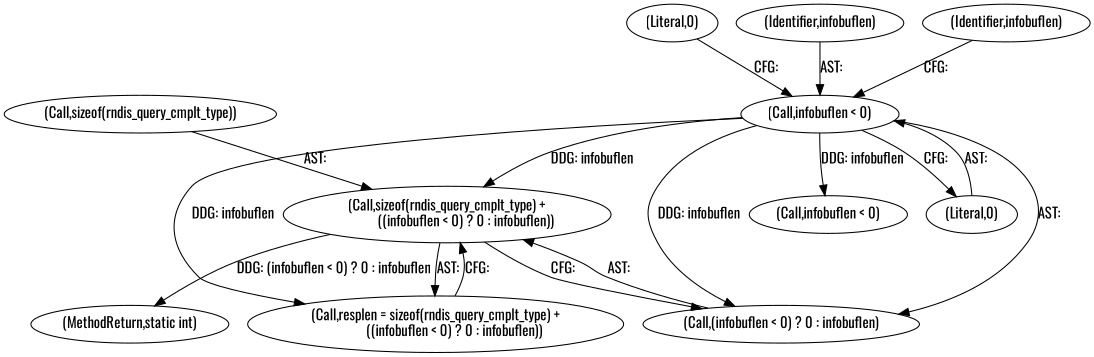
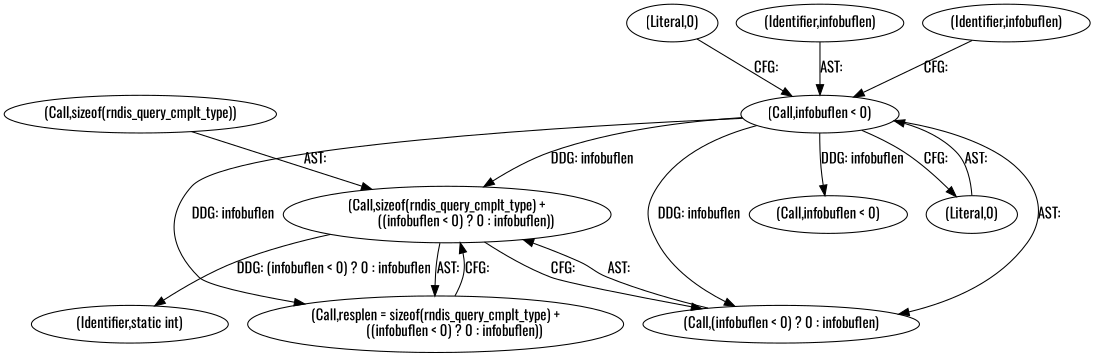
  digraph {
    fontname=Oswald
    node [fontname=Oswald]
    edge [fontname=Oswald]
    n1 [label="(Call,sizeof(rndis_query_cmplt_type) +\n            ((infobuflen < 0) ? 0 : infobuflen))"]
-   n2 [label="(MethodReturn,static int)"]
+   n2 [label="(Identifier,static int)"]
    n3 [label="(Call,resplen = sizeof(rndis_query_cmplt_type) +\n            ((infobuflen < 0) ? 0 : infobuflen))"]
    n4 [label="(Call,(infobuflen < 0) ? 0 : infobuflen)"]
    n5 [label="(Call,infobuflen < 0)"]
    n6 [label="(Call,infobuflen < 0)"]
    n7 [label="(Literal,0)"]
    n8 [label="(Literal,0)"]
    n9 [label="(Identifier,infobuflen)"]
    n10 [label="(Identifier,infobuflen)"]
    n11 [label="(Call,sizeof(rndis_query_cmplt_type))"]
    n1 -> n2 [label="DDG: (infobuflen < 0) ? 0 : infobuflen"]
    n1 -> n3 [label="AST: "]
    n1 -> n4 [label="CFG: "]
    n3 -> n1 [label="CFG: "]
    n4 -> n1 [label="AST: "]
    n5 -> n1 [label="DDG: infobuflen"]
    n5 -> n3 [label="DDG: infobuflen"]
    n5 -> n4 [label="AST: "]
    n5 -> n4 [label="DDG: infobuflen"]
    n5 -> n6 [label="DDG: infobuflen"]
    n5 -> n7 [label="CFG: "]
    n7 -> n5 [label="AST: "]
    n8 -> n5 [label="CFG: "]
    n9 -> n5 [label="AST: "]
    n10 -> n5 [label="CFG: "]
    n11 -> n1 [label="AST: "]
  }
